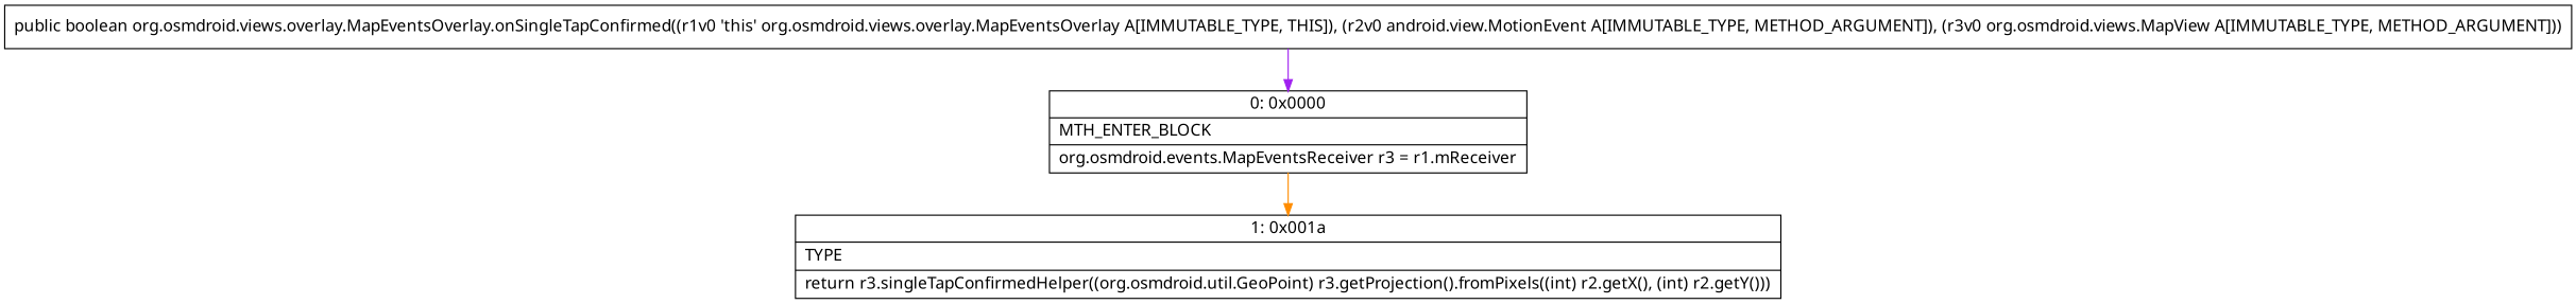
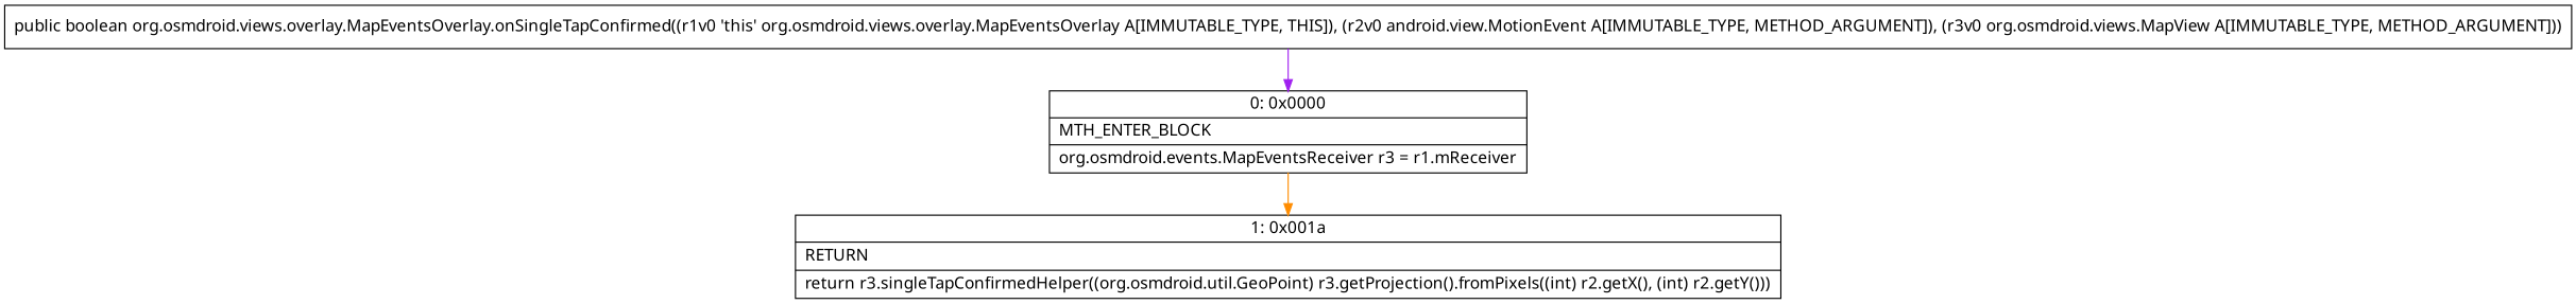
  digraph {
    fontname="Noto Sans"
    node [shape=record fontname="Noto Sans"]
    edge [fontname="Noto Sans"]
    n1 [label="{0\:\ 0x0000|MTH_ENTER_BLOCK\l|org.osmdroid.events.MapEventsReceiver r3 = r1.mReceiver\l}"]
-   n2 [label="{1\:\ 0x001a|TYPE\l|return r3.singleTapConfirmedHelper((org.osmdroid.util.GeoPoint) r3.getProjection().fromPixels((int) r2.getX(), (int) r2.getY()))\l}"]
+   n2 [label="{1\:\ 0x001a|RETURN\l|return r3.singleTapConfirmedHelper((org.osmdroid.util.GeoPoint) r3.getProjection().fromPixels((int) r2.getX(), (int) r2.getY()))\l}"]
    n3 [label="{public boolean org.osmdroid.views.overlay.MapEventsOverlay.onSingleTapConfirmed((r1v0 'this' org.osmdroid.views.overlay.MapEventsOverlay A[IMMUTABLE_TYPE, THIS]), (r2v0 android.view.MotionEvent A[IMMUTABLE_TYPE, METHOD_ARGUMENT]), (r3v0 org.osmdroid.views.MapView A[IMMUTABLE_TYPE, METHOD_ARGUMENT])) }"]
    n1 -> n2 [color=darkorange]
    n3 -> n1 [color=purple]
  }
